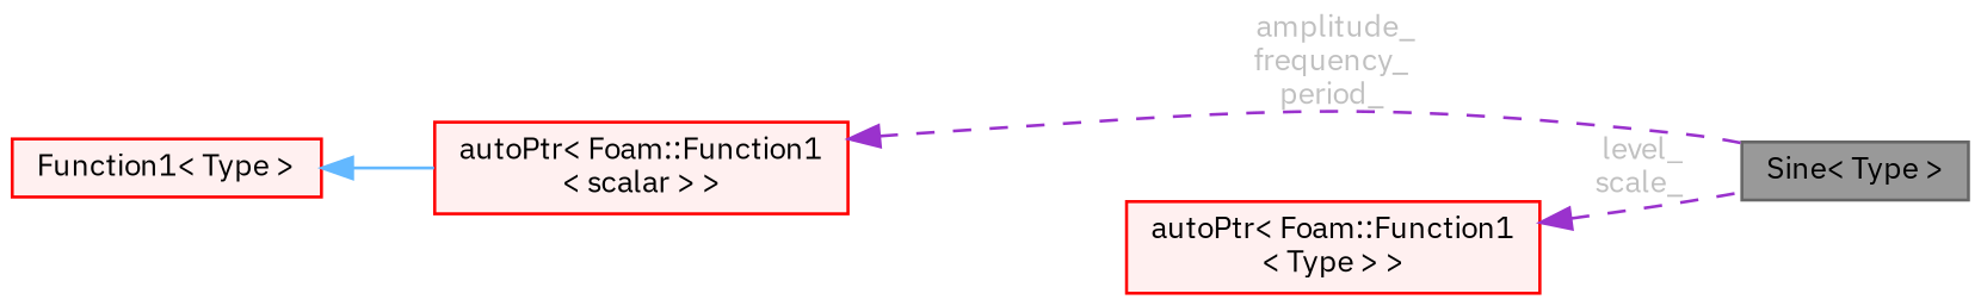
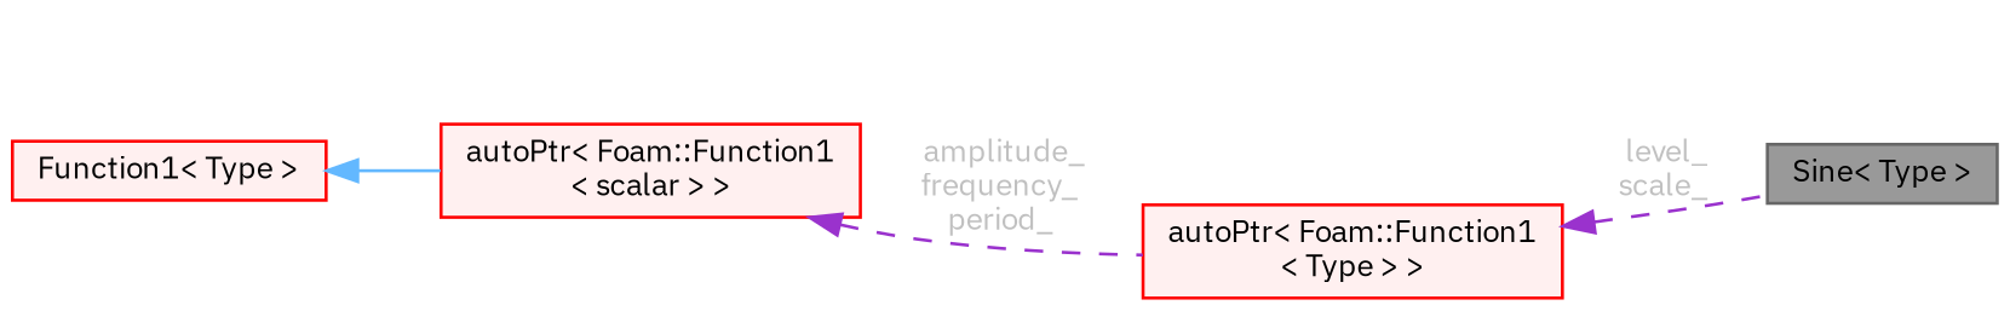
  digraph {
    fontname="IBM Plex Sans"
    rankdir=LR
    node [color=red fillcolor="#FFF0F0" fontname="IBM Plex Sans" fontsize=10 shape=box style=filled]
    edge [color=darkorchid3 dir=back fontname="IBM Plex Sans" fontsize=10 labelfontname=Helvetica labelfontsize=10 style=dashed fontcolor=grey]
    n1 [color=gray40 fillcolor=grey60 fontcolor=black height=0.2 label="Sine\< Type \>" width=0.4]
    n2 [height=0.2 label="Function1\< Type \>" width=0.4]
    n3 [height=0.2 label="autoPtr\< Foam::Function1\l\< scalar \> \>" width=0.4]
    n4 [height=0.2 label="autoPtr\< Foam::Function1\l\< Type \> \>" width=0.4]
    n2 -> n3 [color=steelblue1 style=solid fontcolor=""]
-   n3 -> n1 [label=" amplitude_\nfrequency_\nperiod_"]
+   n3 -> n4 [label=" amplitude_\nfrequency_\nperiod_"]
    n4 -> n1 [label=" level_\nscale_"]
  }
